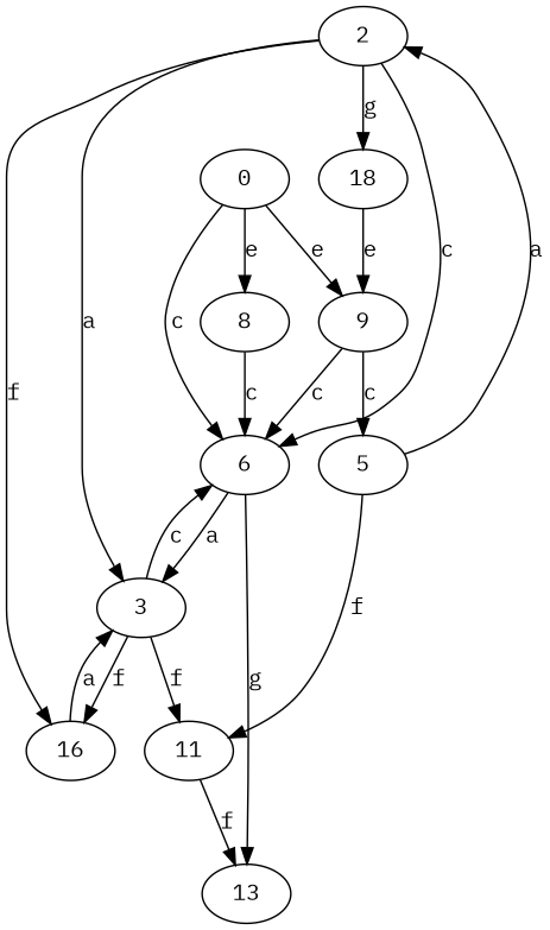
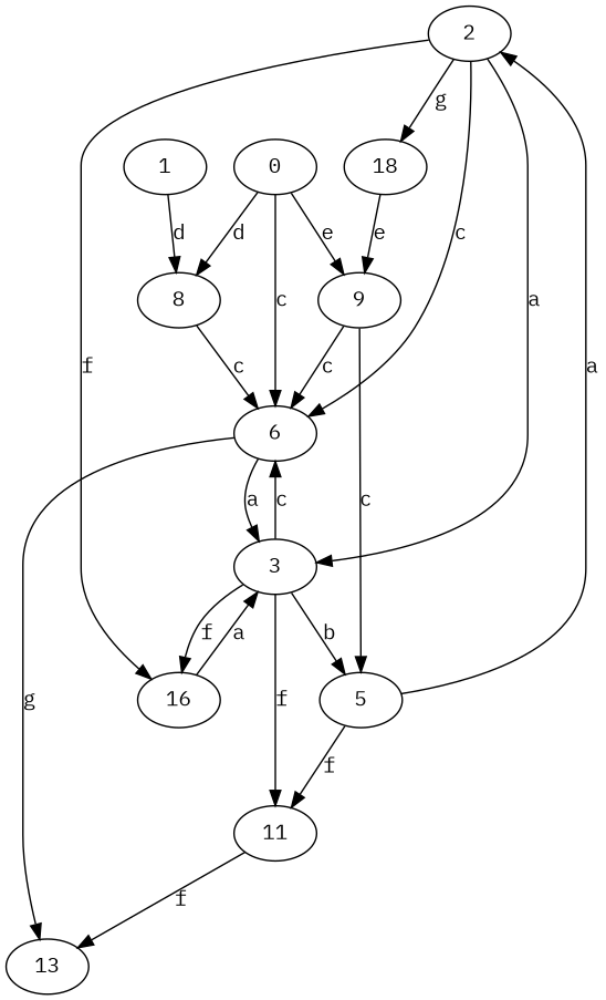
  strict digraph {
    fontname="IBM Plex Mono"
    node [fontname="IBM Plex Mono"]
    edge [fontname="IBM Plex Mono"]
    2
    6
    n3 [label=16]
    n4 [label=18]
    3
    13
    9
    5
    11
    8
    0
+   1
    2 -> 6 [label=c]
    2 -> n3 [label=f]
    2 -> n4 [label=g]
    2 -> 3 [label=a]
    6 -> 3 [label=a]
    6 -> 13 [label=g]
    n3 -> 3 [label=a]
    n4 -> 9 [label=e]
    3 -> 6 [label=c]
    3 -> n3 [label=f]
+   3 -> 5 [label=b]
    3 -> 11 [label=f]
    9 -> 6 [label=c]
    9 -> 5 [label=c]
    5 -> 2 [label=a]
    5 -> 11 [label=f]
    11 -> 13 [label=f]
    8 -> 6 [label=c]
    0 -> 6 [label=c]
    0 -> 9 [label=e]
-   0 -> 8 [label=e]
+   0 -> 8 [label=d]
+   1 -> 8 [label=d]
  }
